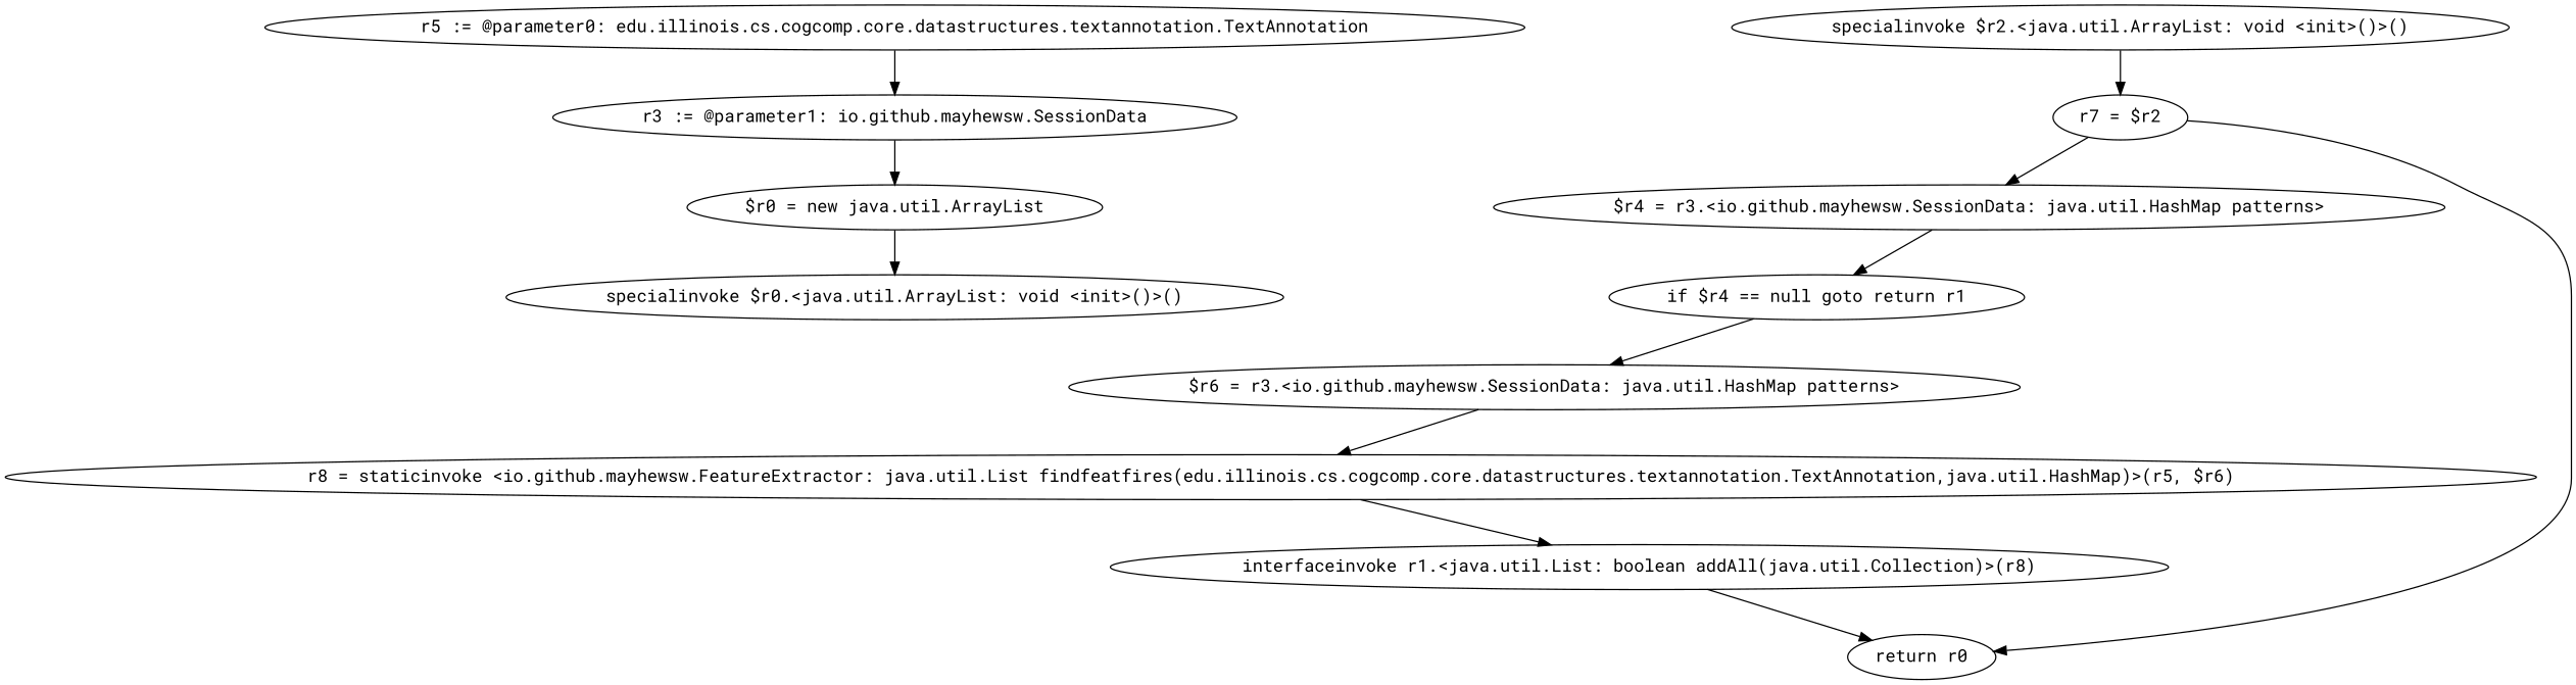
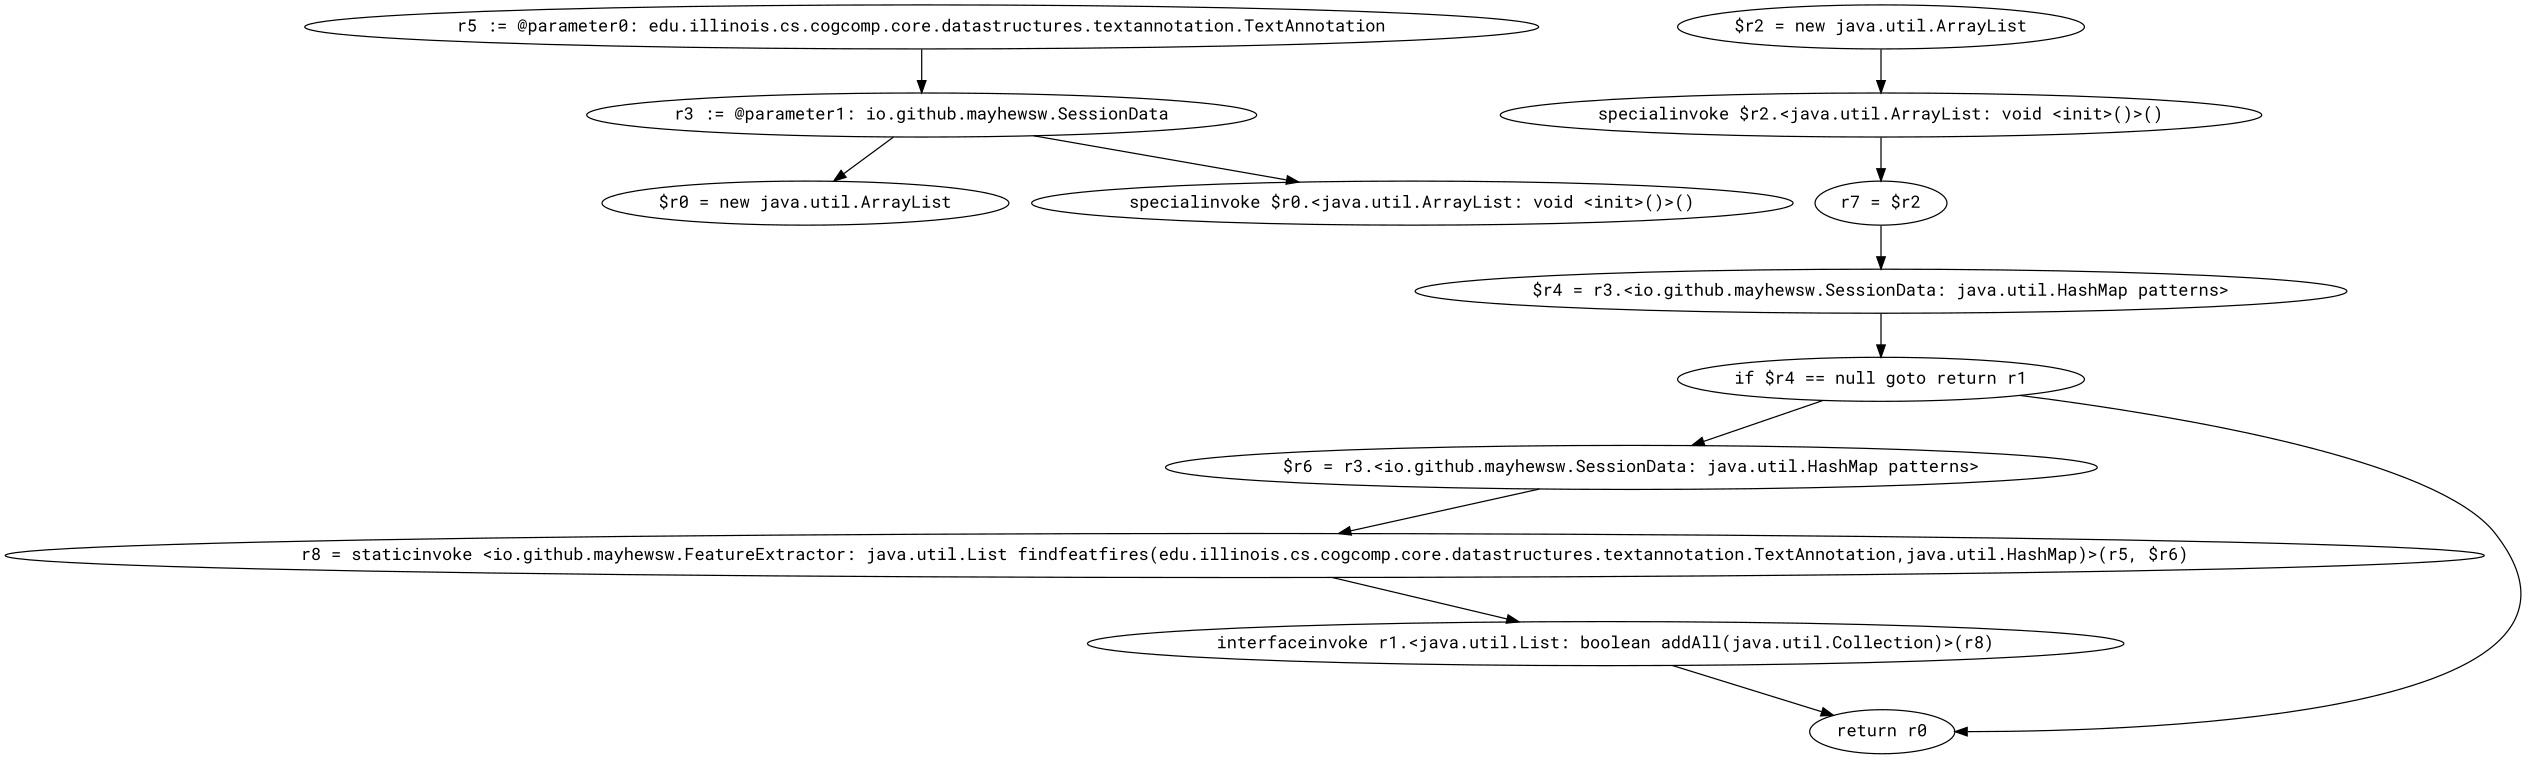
  digraph {
    fontname="Roboto Mono"
    node [fontname="Roboto Mono"]
    edge [fontname="Roboto Mono"]
    "r5 := @parameter0: edu.illinois.cs.cogcomp.core.datastructures.textannotation.TextAnnotation"
    "r3 := @parameter1: io.github.mayhewsw.SessionData"
    "$r0 = new java.util.ArrayList"
    "specialinvoke $r0.<java.util.ArrayList: void <init>()>()"
+   "$r2 = new java.util.ArrayList"
    "specialinvoke $r2.<java.util.ArrayList: void <init>()>()"
    "r7 = $r2"
    "$r4 = r3.<io.github.mayhewsw.SessionData: java.util.HashMap patterns>"
    "if $r4 == null goto return r1"
    "$r6 = r3.<io.github.mayhewsw.SessionData: java.util.HashMap patterns>"
    n11 [label="return r0"]
    "r8 = staticinvoke <io.github.mayhewsw.FeatureExtractor: java.util.List findfeatfires(edu.illinois.cs.cogcomp.core.datastructures.textannotation.TextAnnotation,java.util.HashMap)>(r5, $r6)"
    "interfaceinvoke r1.<java.util.List: boolean addAll(java.util.Collection)>(r8)"
    "r5 := @parameter0: edu.illinois.cs.cogcomp.core.datastructures.textannotation.TextAnnotation" -> "r3 := @parameter1: io.github.mayhewsw.SessionData"
    "r3 := @parameter1: io.github.mayhewsw.SessionData" -> "$r0 = new java.util.ArrayList"
-   "$r0 = new java.util.ArrayList" -> "specialinvoke $r0.<java.util.ArrayList: void <init>()>()"
+   "r3 := @parameter1: io.github.mayhewsw.SessionData" -> "specialinvoke $r0.<java.util.ArrayList: void <init>()>()"
+   "$r2 = new java.util.ArrayList" -> "specialinvoke $r2.<java.util.ArrayList: void <init>()>()"
    "specialinvoke $r2.<java.util.ArrayList: void <init>()>()" -> "r7 = $r2"
    "r7 = $r2" -> "$r4 = r3.<io.github.mayhewsw.SessionData: java.util.HashMap patterns>"
    "$r4 = r3.<io.github.mayhewsw.SessionData: java.util.HashMap patterns>" -> "if $r4 == null goto return r1"
    "if $r4 == null goto return r1" -> "$r6 = r3.<io.github.mayhewsw.SessionData: java.util.HashMap patterns>"
-   "r7 = $r2" -> n11
+   "if $r4 == null goto return r1" -> n11
    "$r6 = r3.<io.github.mayhewsw.SessionData: java.util.HashMap patterns>" -> "r8 = staticinvoke <io.github.mayhewsw.FeatureExtractor: java.util.List findfeatfires(edu.illinois.cs.cogcomp.core.datastructures.textannotation.TextAnnotation,java.util.HashMap)>(r5, $r6)"
    "r8 = staticinvoke <io.github.mayhewsw.FeatureExtractor: java.util.List findfeatfires(edu.illinois.cs.cogcomp.core.datastructures.textannotation.TextAnnotation,java.util.HashMap)>(r5, $r6)" -> "interfaceinvoke r1.<java.util.List: boolean addAll(java.util.Collection)>(r8)"
    "interfaceinvoke r1.<java.util.List: boolean addAll(java.util.Collection)>(r8)" -> n11
  }
